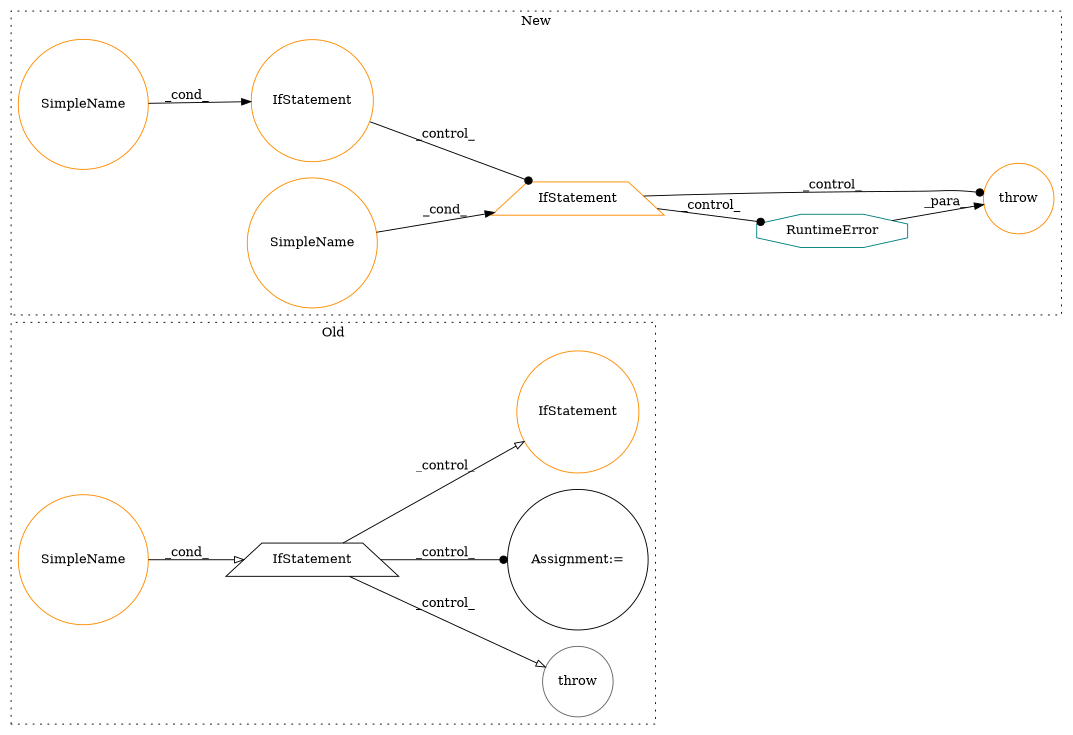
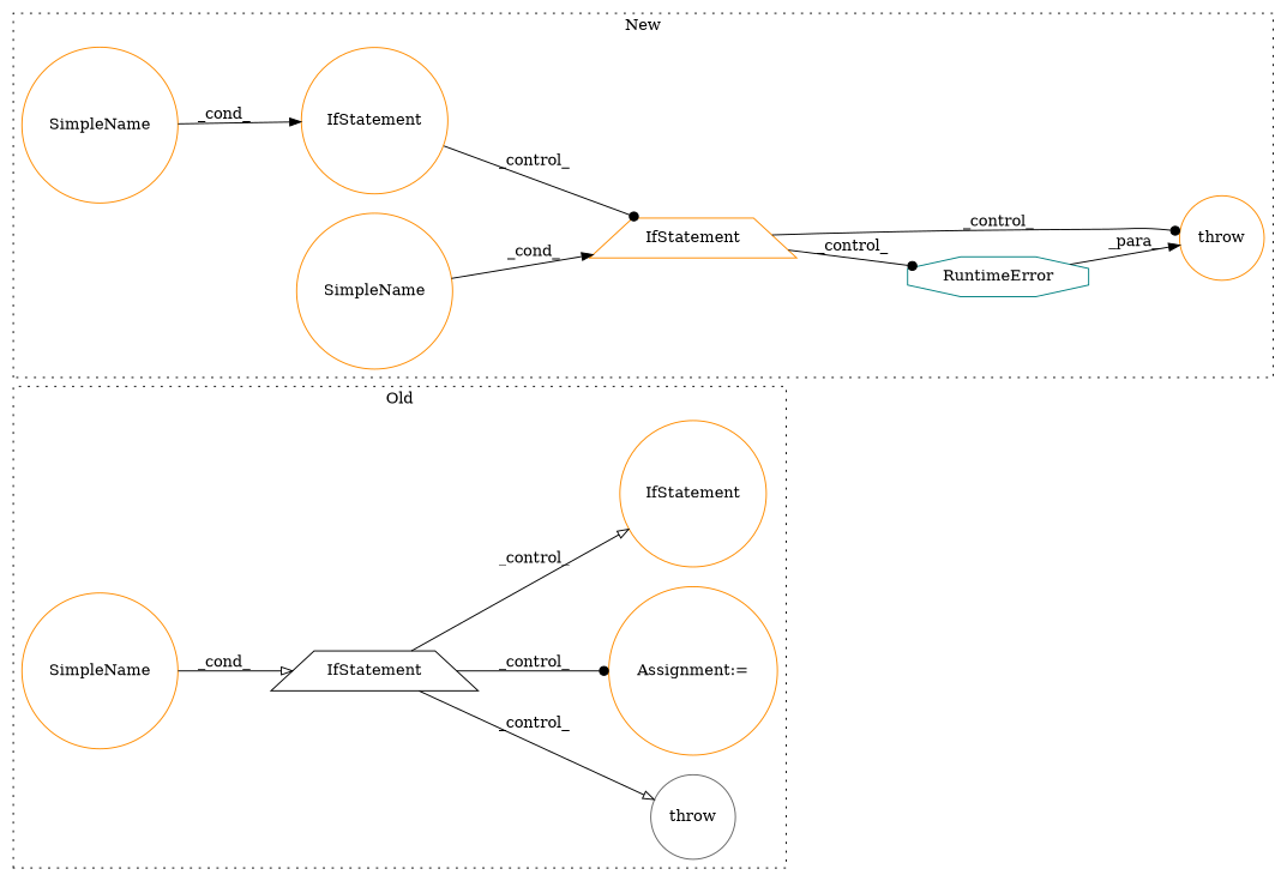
  digraph {
    rankdir=LR
    node [a=25 l="4,2" shape=circle color=darkorange]
    edge [arrowhead=dot]
    n1 [a=53 l=6 label=throw s=5996 color=gray40]
    n2 [label=IfStatement s="5130,5161" shape=trapezium color=black]
    n3 [a=42 label=SimpleName l=""]
-   n4 [a=7 l=1 label="Assignment:=" s=5653 color=black]
+   n4 [a=7 l=1 label="Assignment:=" s=5653]
    n5 [label=IfStatement s="5818,5845"]
    n6 [a=32 l="13,1" label=RuntimeError s="3558,3622" shape=octagon color=teal]
    n7 [a=53 l=6 label=throw s=3552]
    n8 [label=IfStatement s="3181,3211"]
    n9 [a=42 label=SimpleName l=""]
    n10 [label=IfStatement s="3339,3399" shape=trapezium]
    n11 [a=42 label=SimpleName l=""]
    subgraph cluster_1 {
      label=Old
      style=dotted
      n1
      n2
      n3
      n4
      n5
    }
    subgraph cluster_2 {
      label=New
      style=dotted
      n6
      n7
      n8
      n9
      n10
      n11
    }
    n2 -> n1 [label=_control_ arrowhead=onormal]
    n2 -> n4 [label=_control_]
    n2 -> n5 [label=_control_ arrowhead=onormal]
    n3 -> n2 [label=_cond_ arrowhead=onormal]
    n6 -> n7 [label=_para_ arrowhead=normal]
    n8 -> n10 [label=_control_]
    n9 -> n8 [label=_cond_ arrowhead=normal]
    n10 -> n6 [label=_control_]
    n10 -> n7 [label=_control_]
    n11 -> n10 [label=_cond_ arrowhead=normal]
  }
